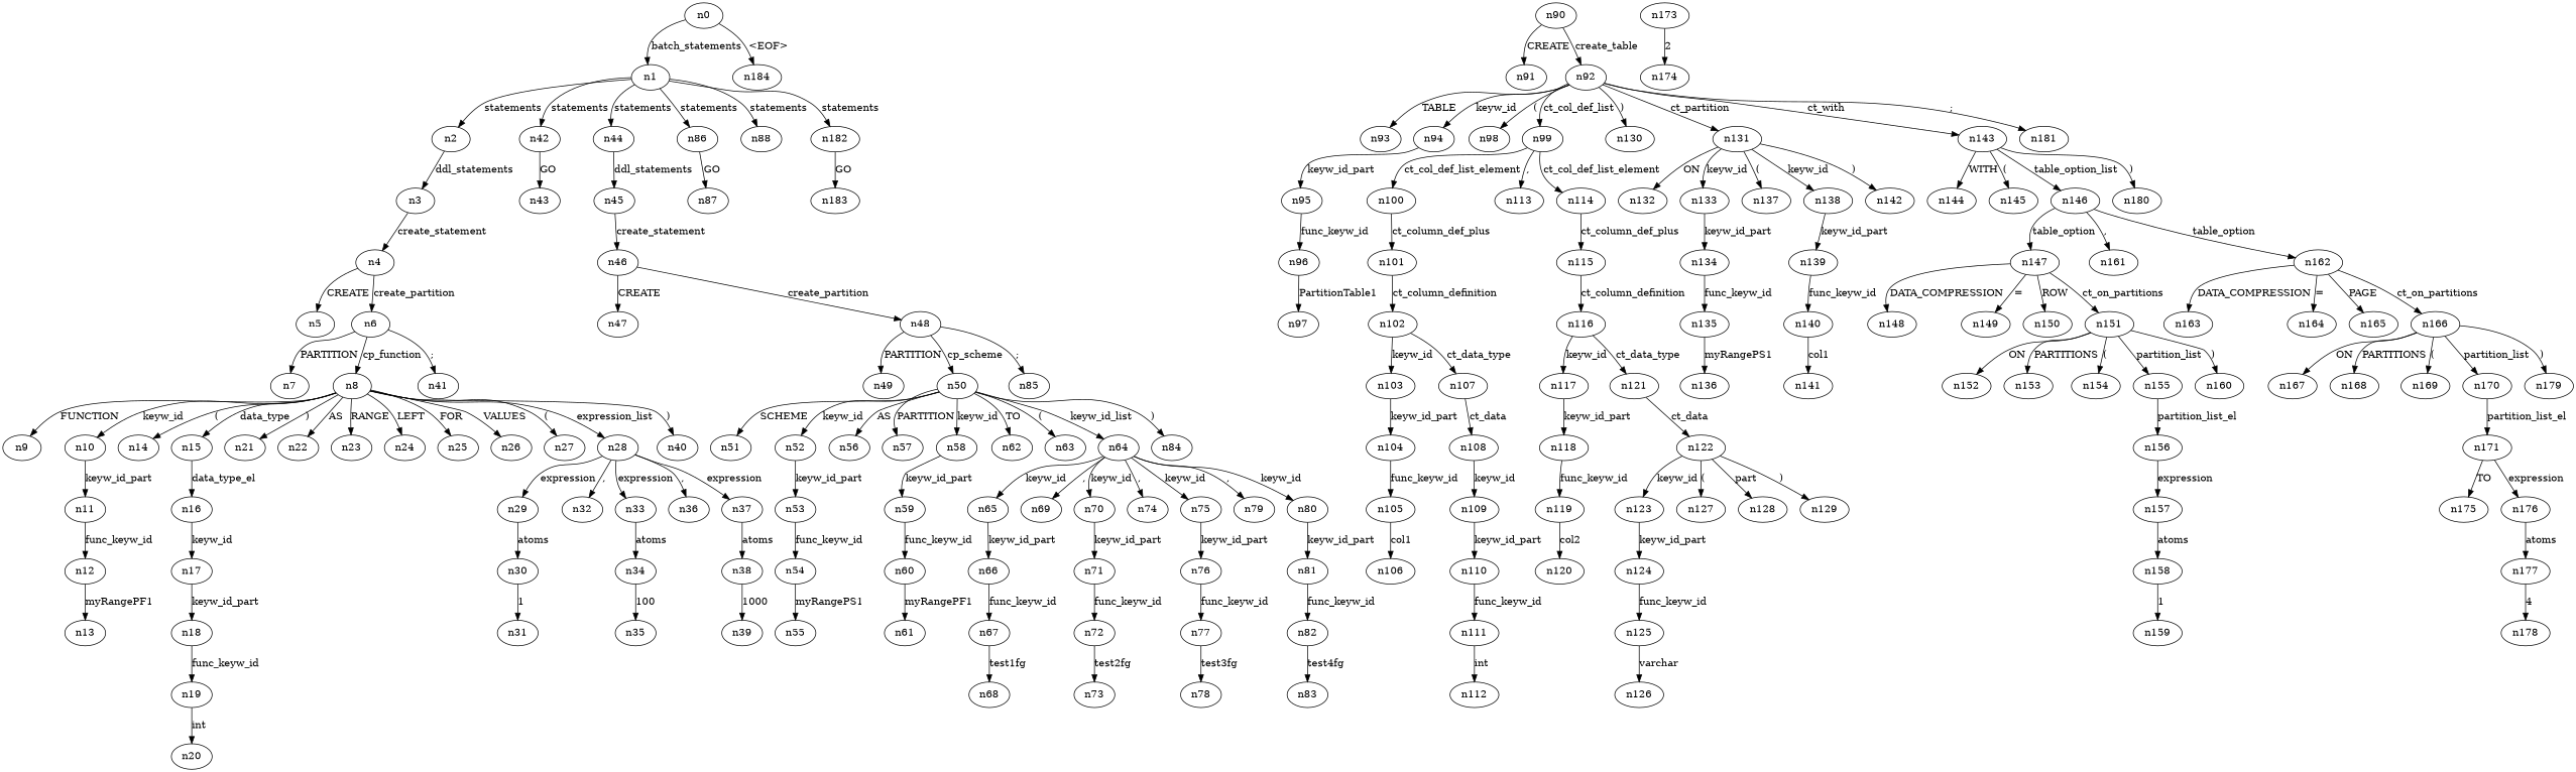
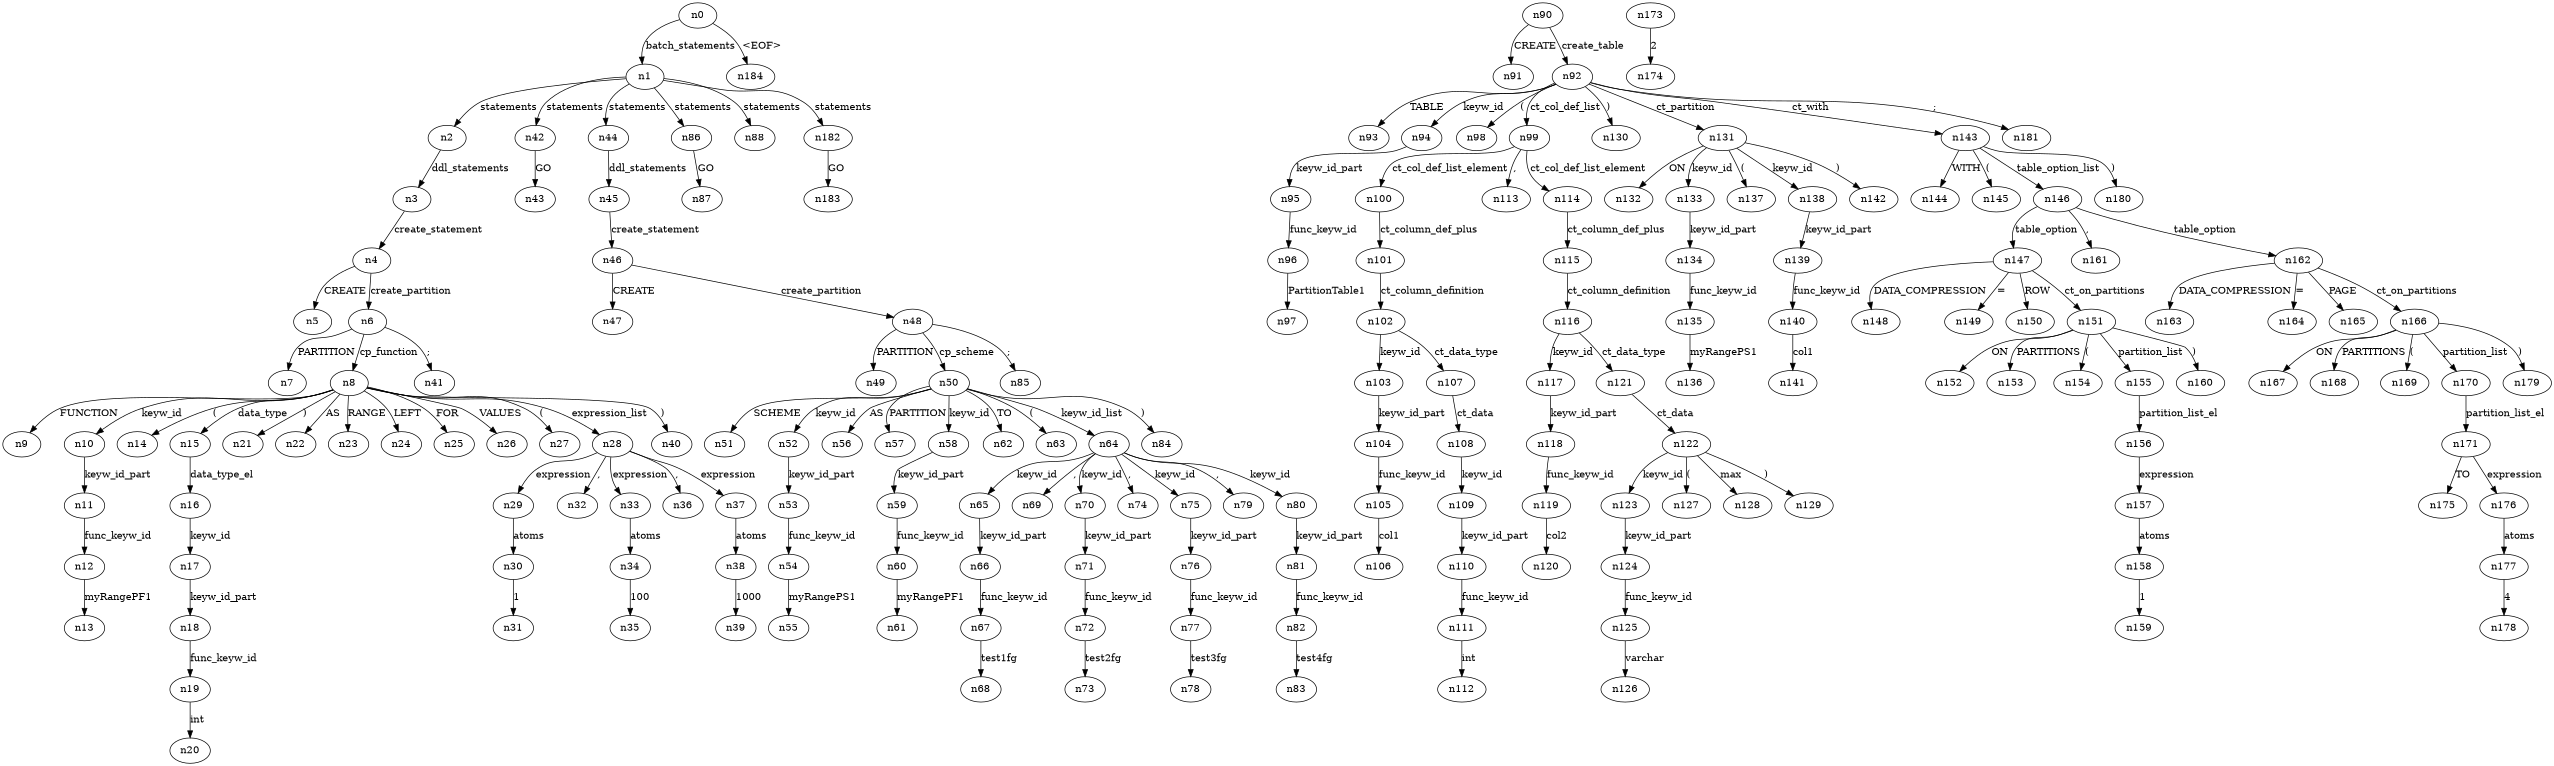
  digraph {
    n0
    n1
    n184
    n2
    n42
    n44
    n86
    n88
    n182
    n3
    n43
    n45
    n87
    n183
    n4
    n5
    n6
    n7
    n8
    n41
    n9
    n10
    n14
    n15
    n21
    n22
    n23
    n24
    n25
    n26
    n27
    n28
    n40
    n11
    n16
    n29
    n32
    n33
    n36
    n37
    n12
    n13
    n17
    n18
    n19
    n20
    n30
    n34
    n38
    n31
    n35
    n39
    n46
    n47
    n48
    n49
    n50
    n85
    n51
    n52
    n56
    n57
    n58
    n62
    n63
    n64
    n84
    n53
    n59
    n65
    n69
    n70
    n74
    n75
    n79
    n80
    n54
    n55
    n60
    n61
    n66
    n71
    n76
    n81
    n67
    n68
    n72
    n73
    n77
    n78
    n82
    n83
    n90
    n91
    n92
    n93
    n94
    n98
    n99
    n130
    n131
    n143
    n181
    n95
    n100
    n113
    n114
    n132
    n133
    n137
    n138
    n142
    n144
    n145
    n146
    n180
    n96
    n97
    n101
    n115
    n102
    n103
    n107
    n104
    n108
    n105
    n106
    n109
    n110
    n111
    n112
    n116
    n117
    n121
    n118
    n122
    n119
    n120
    n123
    n127
    n128
    n129
    n124
    n125
    n126
    n134
    n139
    n135
    n136
    n140
    n141
    n147
    n161
    n162
    n148
    n149
    n150
    n151
    n163
    n164
    n165
    n166
    n152
    n153
    n154
    n155
    n160
    n156
    n157
    n158
    n159
    n167
    n168
    n169
    n170
    n179
    n171
    n175
    n176
    n177
    n173
    n174
    n178
    n0 -> n1 [label=batch_statements]
    n0 -> n184 [label="<EOF>"]
    n1 -> n2 [label=statements]
    n1 -> n42 [label=statements]
    n1 -> n44 [label=statements]
    n1 -> n86 [label=statements]
    n1 -> n88 [label=statements]
    n1 -> n182 [label=statements]
    n2 -> n3 [label=ddl_statements]
    n42 -> n43 [label=GO]
    n44 -> n45 [label=ddl_statements]
    n86 -> n87 [label=GO]
    n182 -> n183 [label=GO]
    n3 -> n4 [label=create_statement]
    n45 -> n46 [label=create_statement]
    n4 -> n5 [label=CREATE]
    n4 -> n6 [label=create_partition]
    n6 -> n7 [label=PARTITION]
    n6 -> n8 [label=cp_function]
    n6 -> n41 [label=";"]
    n8 -> n9 [label=FUNCTION]
    n8 -> n10 [label=keyw_id]
    n8 -> n14 [label="("]
    n8 -> n15 [label=data_type]
    n8 -> n21 [label=")"]
    n8 -> n22 [label=AS]
    n8 -> n23 [label=RANGE]
    n8 -> n24 [label=LEFT]
    n8 -> n25 [label=FOR]
    n8 -> n26 [label=VALUES]
    n8 -> n27 [label="("]
    n8 -> n28 [label=expression_list]
    n8 -> n40 [label=")"]
    n10 -> n11 [label=keyw_id_part]
    n15 -> n16 [label=data_type_el]
    n28 -> n29 [label=expression]
    n28 -> n32 [label=","]
    n28 -> n33 [label=expression]
    n28 -> n36 [label=","]
    n28 -> n37 [label=expression]
    n11 -> n12 [label=func_keyw_id]
    n16 -> n17 [label=keyw_id]
    n29 -> n30 [label=atoms]
    n33 -> n34 [label=atoms]
    n37 -> n38 [label=atoms]
    n12 -> n13 [label=myRangePF1]
    n17 -> n18 [label=keyw_id_part]
    n18 -> n19 [label=func_keyw_id]
    n19 -> n20 [label=int]
    n30 -> n31 [label=1]
    n34 -> n35 [label=100]
    n38 -> n39 [label=1000]
    n46 -> n47 [label=CREATE]
    n46 -> n48 [label=create_partition]
    n48 -> n49 [label=PARTITION]
    n48 -> n50 [label=cp_scheme]
    n48 -> n85 [label=";"]
    n50 -> n51 [label=SCHEME]
    n50 -> n52 [label=keyw_id]
    n50 -> n56 [label=AS]
    n50 -> n57 [label=PARTITION]
    n50 -> n58 [label=keyw_id]
    n50 -> n62 [label=TO]
    n50 -> n63 [label="("]
    n50 -> n64 [label=keyw_id_list]
    n50 -> n84 [label=")"]
    n52 -> n53 [label=keyw_id_part]
    n58 -> n59 [label=keyw_id_part]
    n64 -> n65 [label=keyw_id]
    n64 -> n69 [label=","]
    n64 -> n70 [label=keyw_id]
    n64 -> n74 [label=","]
    n64 -> n75 [label=keyw_id]
    n64 -> n79 [label=","]
    n64 -> n80 [label=keyw_id]
    n53 -> n54 [label=func_keyw_id]
    n59 -> n60 [label=func_keyw_id]
    n65 -> n66 [label=keyw_id_part]
    n70 -> n71 [label=keyw_id_part]
    n75 -> n76 [label=keyw_id_part]
    n80 -> n81 [label=keyw_id_part]
    n54 -> n55 [label=myRangePS1]
    n60 -> n61 [label=myRangePF1]
    n66 -> n67 [label=func_keyw_id]
    n71 -> n72 [label=func_keyw_id]
    n76 -> n77 [label=func_keyw_id]
    n81 -> n82 [label=func_keyw_id]
    n67 -> n68 [label=test1fg]
    n72 -> n73 [label=test2fg]
    n77 -> n78 [label=test3fg]
    n82 -> n83 [label=test4fg]
    n90 -> n91 [label=CREATE]
    n90 -> n92 [label=create_table]
    n92 -> n93 [label=TABLE]
    n92 -> n94 [label=keyw_id]
    n92 -> n98 [label="("]
    n92 -> n99 [label=ct_col_def_list]
    n92 -> n130 [label=")"]
    n92 -> n131 [label=ct_partition]
    n92 -> n143 [label=ct_with]
    n92 -> n181 [label=";"]
    n94 -> n95 [label=keyw_id_part]
    n99 -> n100 [label=ct_col_def_list_element]
    n99 -> n113 [label=","]
    n99 -> n114 [label=ct_col_def_list_element]
    n131 -> n132 [label=ON]
    n131 -> n133 [label=keyw_id]
    n131 -> n137 [label="("]
    n131 -> n138 [label=keyw_id]
    n131 -> n142 [label=")"]
    n143 -> n144 [label=WITH]
    n143 -> n145 [label="("]
    n143 -> n146 [label=table_option_list]
    n143 -> n180 [label=")"]
    n95 -> n96 [label=func_keyw_id]
    n100 -> n101 [label=ct_column_def_plus]
    n114 -> n115 [label=ct_column_def_plus]
    n133 -> n134 [label=keyw_id_part]
    n138 -> n139 [label=keyw_id_part]
    n146 -> n147 [label=table_option]
    n146 -> n161 [label=","]
    n146 -> n162 [label=table_option]
    n96 -> n97 [label=PartitionTable1]
    n101 -> n102 [label=ct_column_definition]
    n115 -> n116 [label=ct_column_definition]
    n102 -> n103 [label=keyw_id]
    n102 -> n107 [label=ct_data_type]
    n103 -> n104 [label=keyw_id_part]
    n107 -> n108 [label=ct_data]
    n104 -> n105 [label=func_keyw_id]
    n108 -> n109 [label=keyw_id]
    n105 -> n106 [label=col1]
    n109 -> n110 [label=keyw_id_part]
    n110 -> n111 [label=func_keyw_id]
    n111 -> n112 [label=int]
    n116 -> n117 [label=keyw_id]
    n116 -> n121 [label=ct_data_type]
    n117 -> n118 [label=keyw_id_part]
    n121 -> n122 [label=ct_data]
    n118 -> n119 [label=func_keyw_id]
    n122 -> n123 [label=keyw_id]
    n122 -> n127 [label="("]
-   n122 -> n128 [label=part]
+   n122 -> n128 [label=max]
    n122 -> n129 [label=")"]
    n119 -> n120 [label=col2]
    n123 -> n124 [label=keyw_id_part]
    n124 -> n125 [label=func_keyw_id]
    n125 -> n126 [label=varchar]
    n134 -> n135 [label=func_keyw_id]
    n139 -> n140 [label=func_keyw_id]
    n135 -> n136 [label=myRangePS1]
    n140 -> n141 [label=col1]
    n147 -> n148 [label=DATA_COMPRESSION]
    n147 -> n149 [label="="]
    n147 -> n150 [label=ROW]
    n147 -> n151 [label=ct_on_partitions]
    n162 -> n163 [label=DATA_COMPRESSION]
    n162 -> n164 [label="="]
    n162 -> n165 [label=PAGE]
    n162 -> n166 [label=ct_on_partitions]
    n151 -> n152 [label=ON]
    n151 -> n153 [label=PARTITIONS]
    n151 -> n154 [label="("]
    n151 -> n155 [label=partition_list]
    n151 -> n160 [label=")"]
    n166 -> n167 [label=ON]
    n166 -> n168 [label=PARTITIONS]
    n166 -> n169 [label="("]
    n166 -> n170 [label=partition_list]
    n166 -> n179 [label=")"]
    n155 -> n156 [label=partition_list_el]
    n156 -> n157 [label=expression]
    n157 -> n158 [label=atoms]
    n158 -> n159 [label=1]
    n170 -> n171 [label=partition_list_el]
    n171 -> n175 [label=TO]
    n171 -> n176 [label=expression]
    n176 -> n177 [label=atoms]
    n177 -> n178 [label=4]
    n173 -> n174 [label=2]
  }
